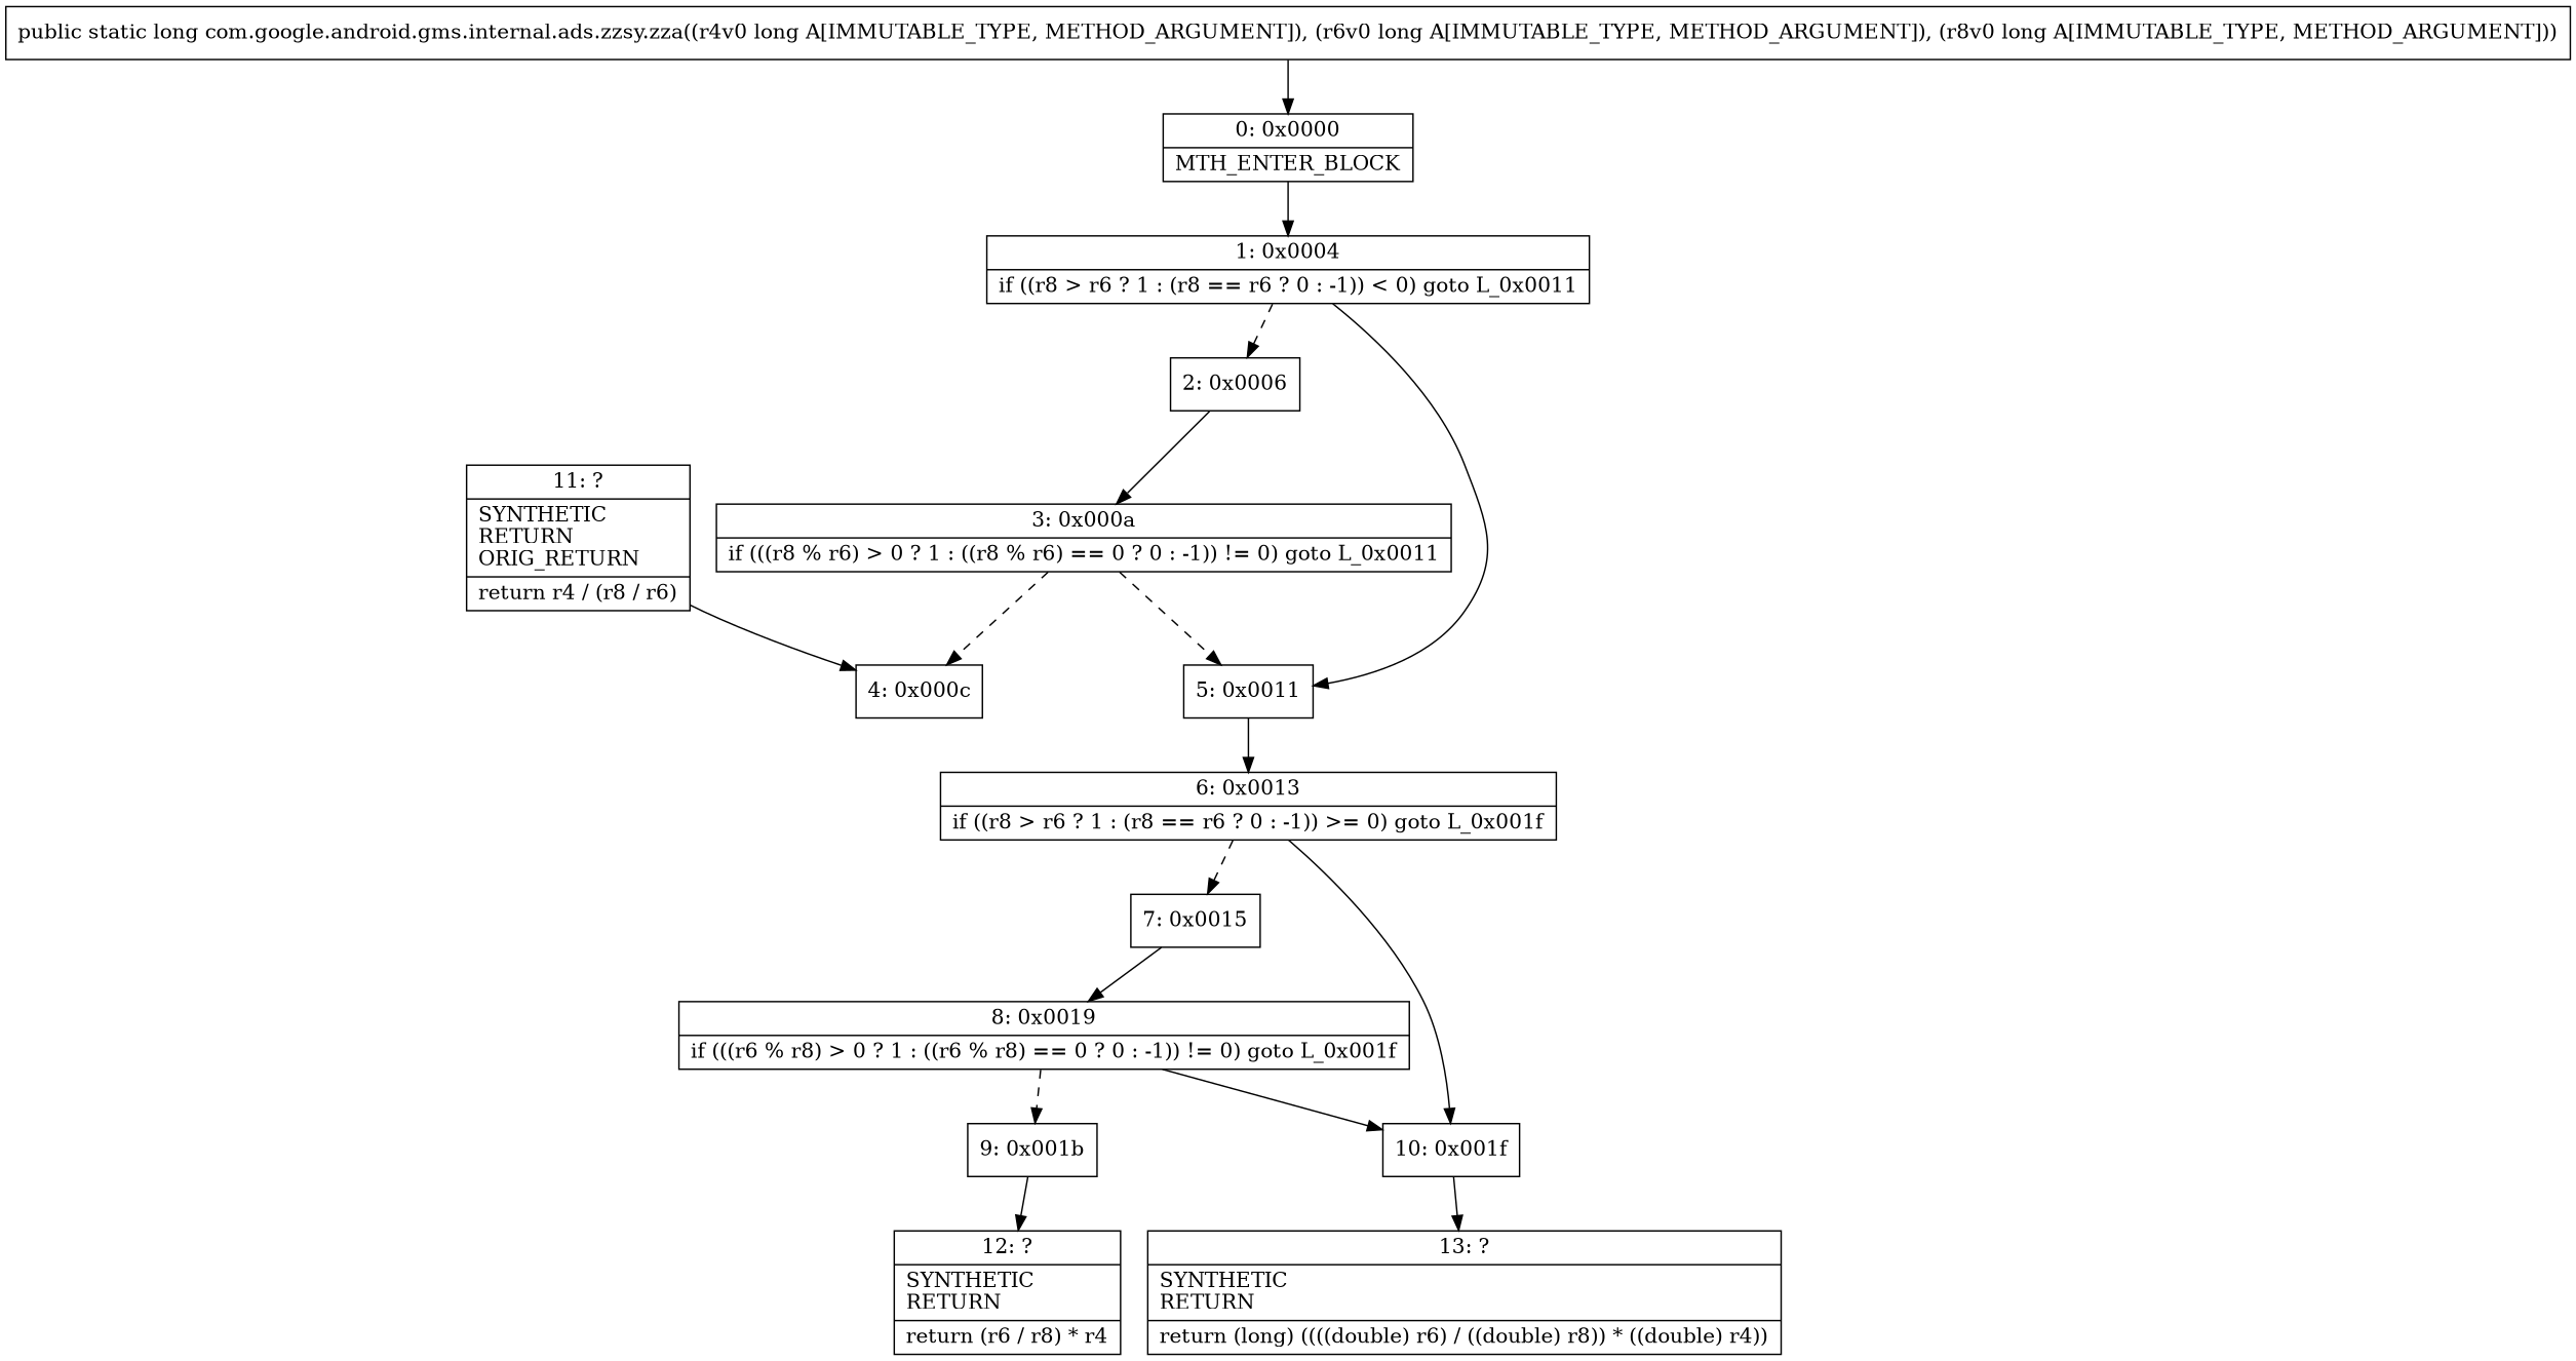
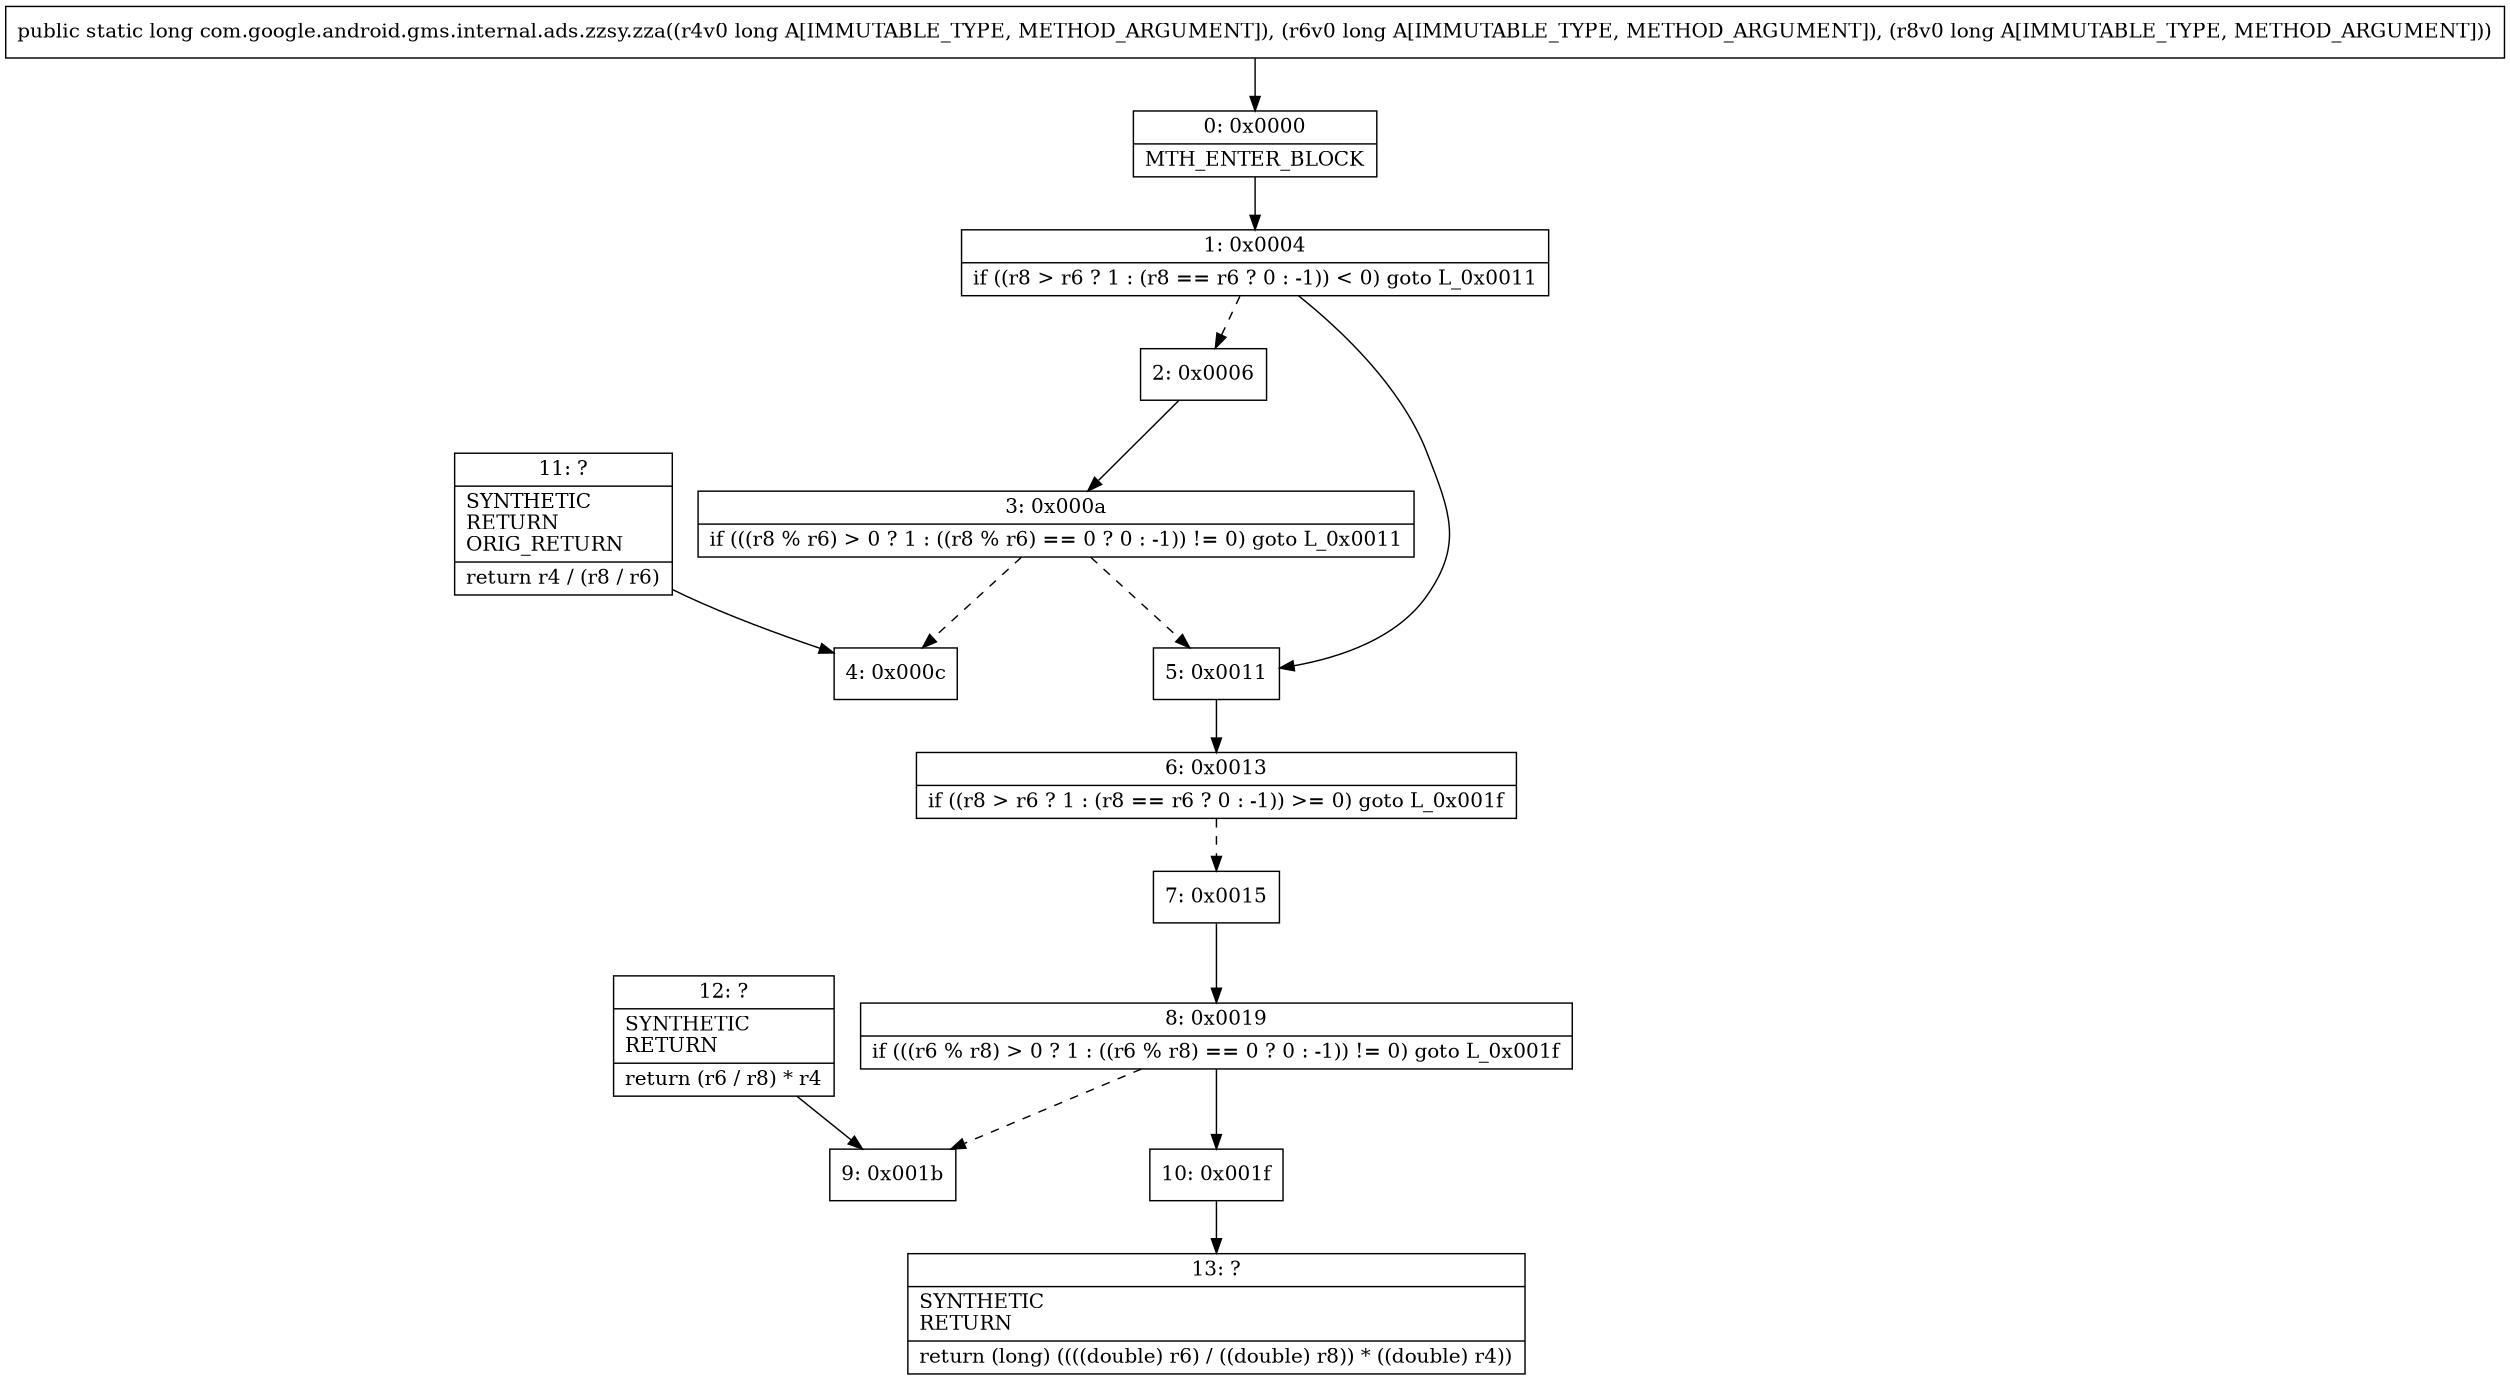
  digraph {
    node [shape=record]
    n1 [label="{0\:\ 0x0000|MTH_ENTER_BLOCK\l}"]
    n2 [label="{1\:\ 0x0004|if ((r8 \> r6 ? 1 : (r8 == r6 ? 0 : \-1)) \< 0) goto L_0x0011\l}"]
    n3 [label="{2\:\ 0x0006}"]
    n4 [label="{5\:\ 0x0011}"]
    n5 [label="{3\:\ 0x000a|if (((r8 % r6) \> 0 ? 1 : ((r8 % r6) == 0 ? 0 : \-1)) != 0) goto L_0x0011\l}"]
    n6 [label="{6\:\ 0x0013|if ((r8 \> r6 ? 1 : (r8 == r6 ? 0 : \-1)) \>= 0) goto L_0x001f\l}"]
    n7 [label="{4\:\ 0x000c}"]
    n8 [label="{11\:\ ?|SYNTHETIC\lRETURN\lORIG_RETURN\l|return r4 \/ (r8 \/ r6)\l}"]
    n9 [label="{7\:\ 0x0015}"]
    n10 [label="{10\:\ 0x001f}"]
    n11 [label="{8\:\ 0x0019|if (((r6 % r8) \> 0 ? 1 : ((r6 % r8) == 0 ? 0 : \-1)) != 0) goto L_0x001f\l}"]
    n12 [label="{13\:\ ?|SYNTHETIC\lRETURN\l|return (long) ((((double) r6) \/ ((double) r8)) * ((double) r4))\l}"]
    n13 [label="{9\:\ 0x001b}"]
    n14 [label="{12\:\ ?|SYNTHETIC\lRETURN\l|return (r6 \/ r8) * r4\l}"]
    n15 [label="{public static long com.google.android.gms.internal.ads.zzsy.zza((r4v0 long A[IMMUTABLE_TYPE, METHOD_ARGUMENT]), (r6v0 long A[IMMUTABLE_TYPE, METHOD_ARGUMENT]), (r8v0 long A[IMMUTABLE_TYPE, METHOD_ARGUMENT])) }"]
    n1 -> n2
    n2 -> n3 [style=dashed]
    n2 -> n4
    n3 -> n5
    n4 -> n6
    n5 -> n4 [style=dashed]
    n5 -> n7 [style=dashed]
    n6 -> n9 [style=dashed]
-   n6 -> n10
    n8 -> n7
    n9 -> n11
    n10 -> n12
    n11 -> n10
    n11 -> n13 [style=dashed]
-   n13 -> n14
+   n14 -> n13
    n15 -> n1
  }
